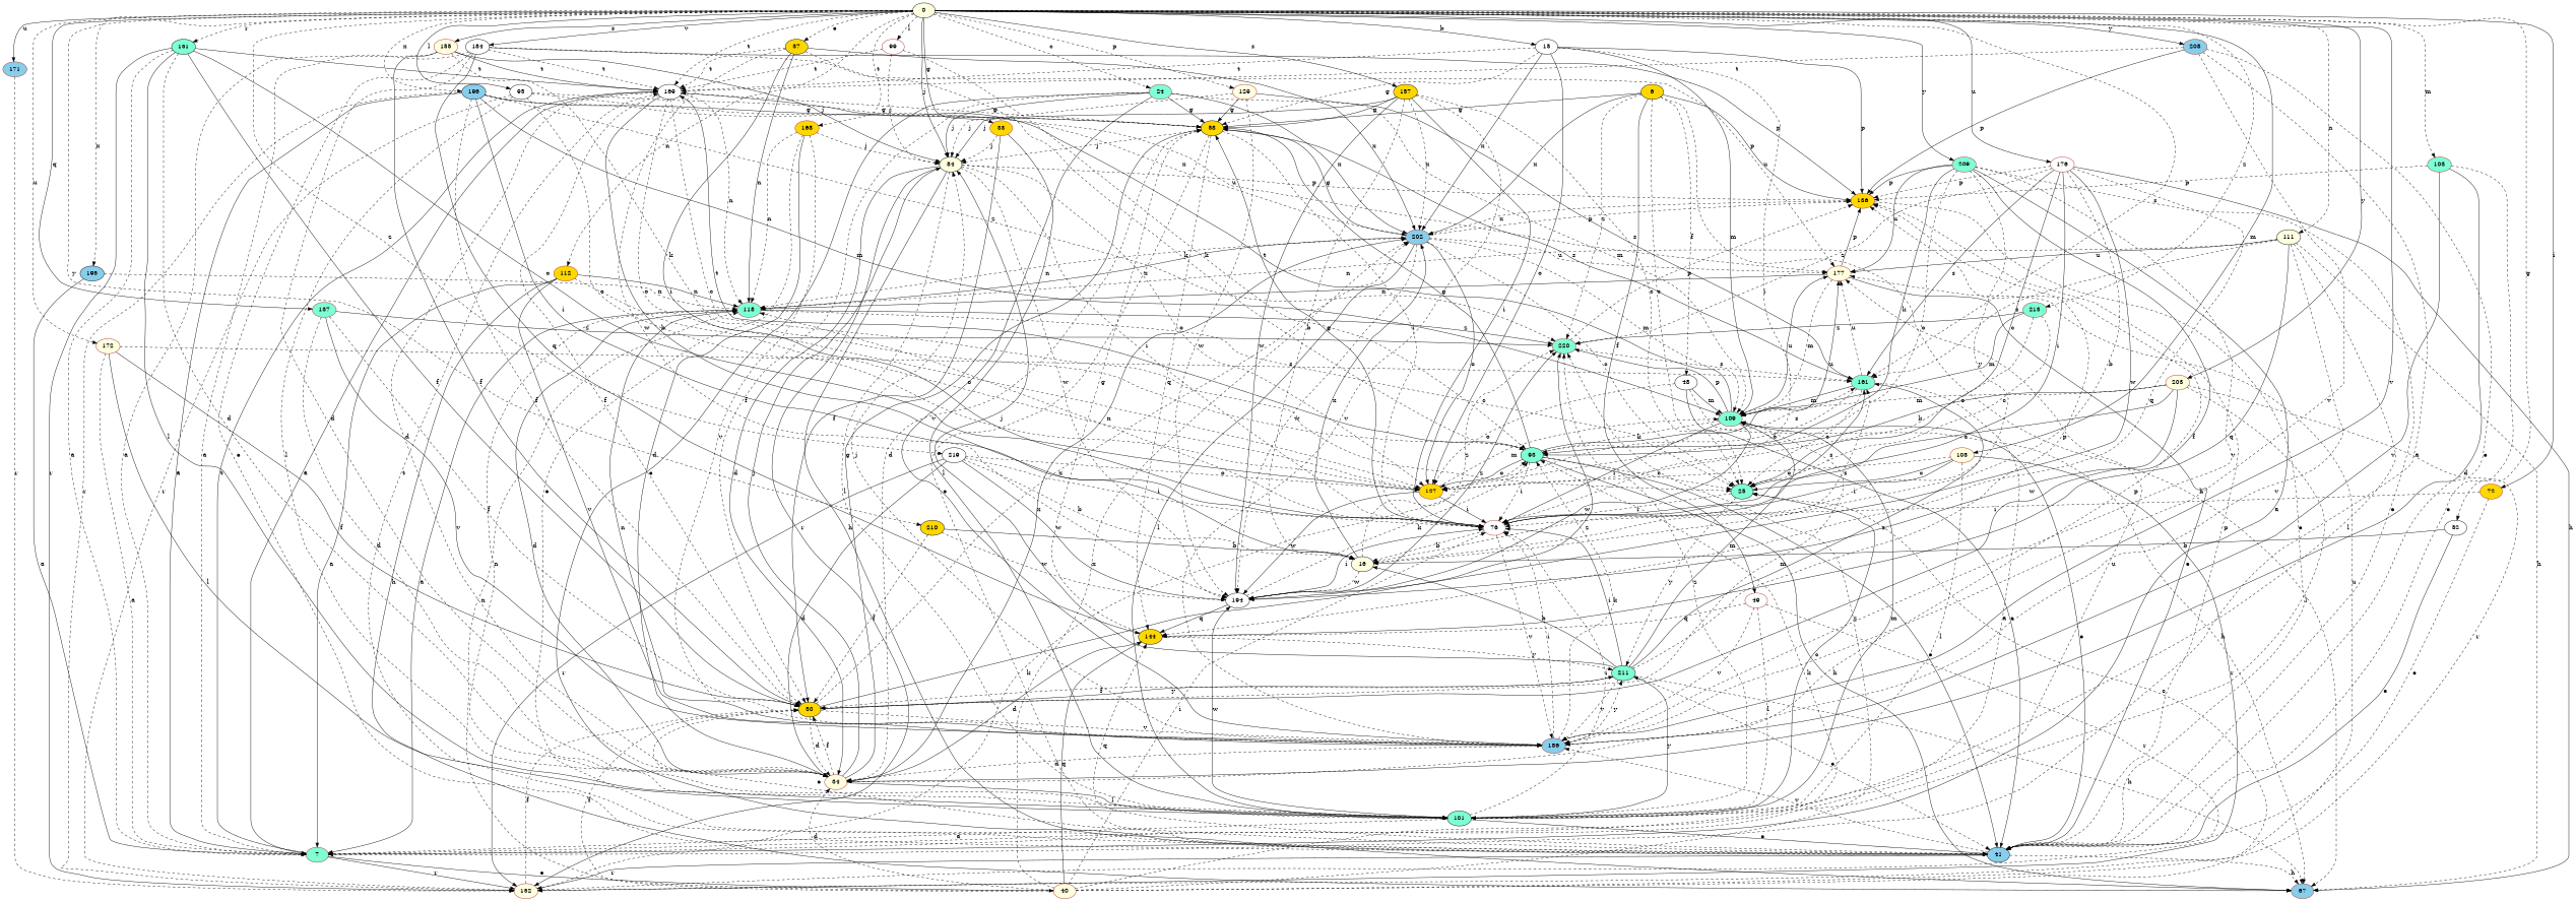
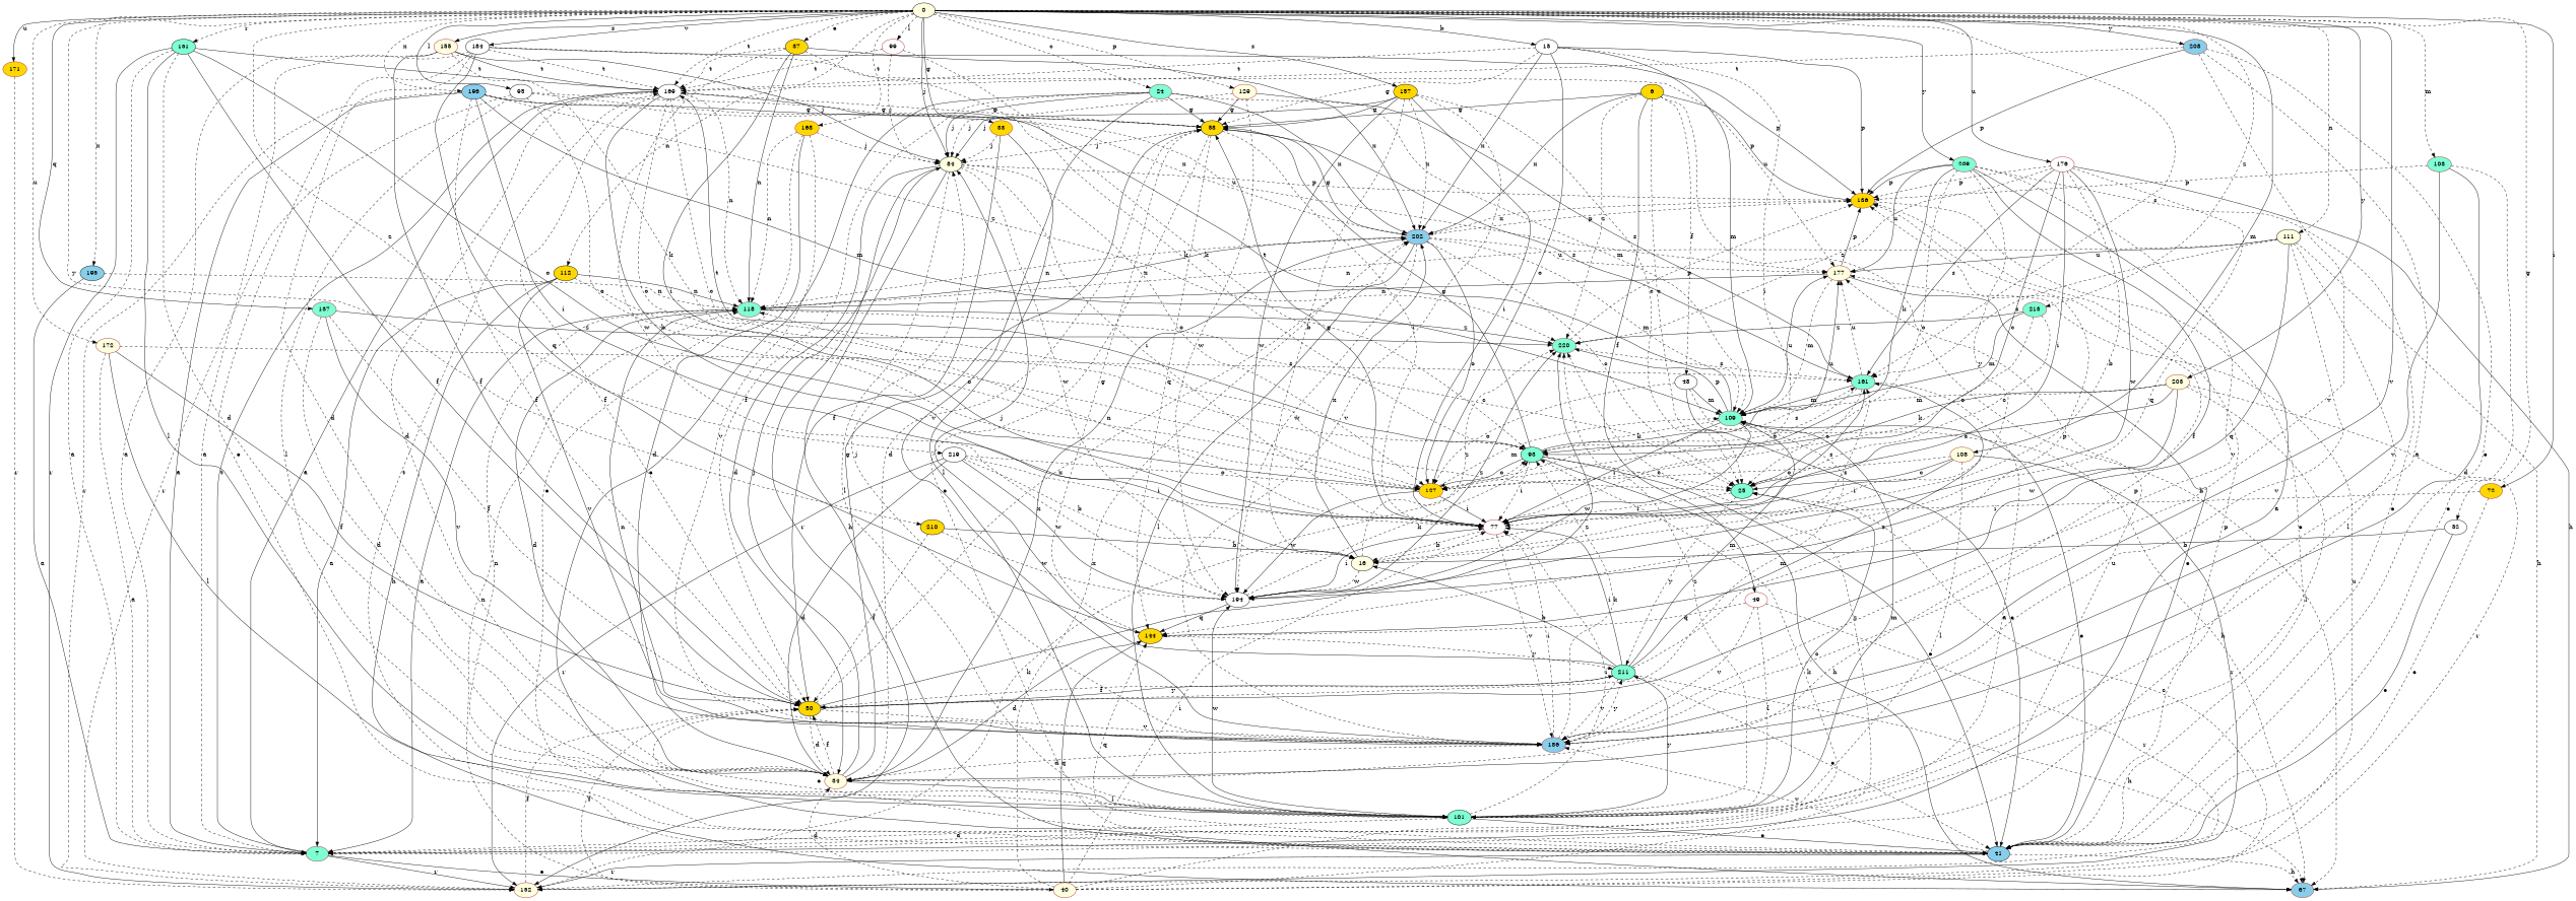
  strict digraph {
    node [color=brown fillcolor=aquamarine style=filled]
    edge [style=dashed]
    0 [color=black fillcolor=lightyellow]
    15 [color=black fillcolor=white]
    24
    37 [color=black fillcolor=gold]
    52 [color=black fillcolor=white]
    n6 [fillcolor=gold label=33]
    72 [fillcolor=gold]
    84 [color=black fillcolor=lightyellow]
    95 [color=black fillcolor=white]
    99 [fillcolor=white]
    103
    108 [fillcolor=lightyellow]
    111 [color=black fillcolor=lightyellow]
-   112 [fillcolor=gold]
+   112 [color=black fillcolor=gold]
    129 [fillcolor=lightyellow]
    137
    151 [color=black]
    155 [fillcolor=lightyellow]
    157 [color=black fillcolor=gold]
    161
    168 [fillcolor=gold]
    169 [color=black fillcolor=white]
-   171 [fillcolor=skyblue]
+   171 [fillcolor=gold]
    172 [fillcolor=lightyellow]
    176 [fillcolor=white]
    184 [color=black fillcolor=white]
    186 [fillcolor=skyblue]
    195 [color=black fillcolor=skyblue]
    196 [color=black fillcolor=skyblue]
    203 [fillcolor=lightyellow]
    208 [fillcolor=skyblue]
    209
    210 [color=black fillcolor=gold]
    213
    219 [color=black fillcolor=white]
    58 [color=black fillcolor=gold]
    136 [fillcolor=gold]
    202 [fillcolor=skyblue]
-   76 [fillcolor=white]
+   76 [fillcolor=white label=77]
    109
    127 [fillcolor=gold]
    41 [color=black fillcolor=skyblue]
    50 [color=black fillcolor=gold]
    194 [color=black fillcolor=white]
    93 [color=black]
    118
    16 [color=black fillcolor=lightyellow]
    101 [color=black]
    67 [fillcolor=skyblue]
    152 [fillcolor=lightyellow]
    34 [fillcolor=lightyellow]
    25 [color=black]
    177 [fillcolor=lightyellow]
    144 [color=black fillcolor=gold]
    7
    220
    211 [color=black]
    6 [color=black fillcolor=gold]
    48 [color=black fillcolor=white]
    49 [fillcolor=white]
    40 [fillcolor=lightyellow]
    0 -> 15 [label=b style=solid]
    0 -> 24 [label=c]
    0 -> 37 [label=e]
    0 -> 52 [label=g]
    0 -> n6 [label=g style=solid]
    0 -> 72 [label=i style=solid]
    0 -> 84 [label=j style=solid]
    0 -> 95 [label=l style=solid]
    0 -> 99 [label=l]
    0 -> 103 [label=m]
    0 -> 108 [label=m style=solid]
    0 -> 111 [label=n]
    0 -> 112 [label=n]
    0 -> 129 [label=p]
    0 -> 137 [label=q style=solid]
    0 -> 151 [label=r]
    0 -> 155 [label=s style=solid]
    0 -> 157 [label=s style=solid]
    0 -> 161 [label=s]
    0 -> 168 [label=t]
    0 -> 169 [label=t]
    0 -> 171 [label=u style=solid]
    0 -> 172 [label=u]
    0 -> 176 [label=u style=solid]
    0 -> 184 [label=v style=solid]
    0 -> 186 [label=v style=solid]
    0 -> 195 [label=x]
    0 -> 196 [label=x]
    0 -> 203 [label=y style=solid]
    0 -> 208 [label=y style=solid]
    0 -> 209 [label=y style=solid]
    0 -> 210 [label=y]
    0 -> 213 [label=z]
    0 -> 219 [label=z]
    15 -> 169 [label=t]
    15 -> 58 [label=g]
    15 -> 136 [label=p style=solid]
    15 -> 202 [label=x style=solid]
    15 -> 76 [label=i]
    15 -> 109 [label=m style=solid]
    15 -> 127 [label=o style=solid]
    24 -> 84 [label=j style=solid]
    24 -> 186 [label=v style=solid]
    24 -> 58 [label=g style=solid]
    24 -> 202 [label=x style=solid]
    24 -> 109 [label=m]
    24 -> 41 [label=e style=solid]
    24 -> 50 [label=f]
    37 -> 169 [label=t]
    37 -> 202 [label=x style=solid]
    37 -> 76 [label=i style=solid]
    37 -> 194 [label=w]
    37 -> 93 [label=k]
    37 -> 118 [label=n style=solid]
    52 -> 41 [label=e style=solid]
    52 -> 16 [label=b style=solid]
    n6 -> 84 [label=j]
    n6 -> 50 [label=f style=solid]
    n6 -> 101 [label=l style=solid]
    72 -> 76 [label=i]
    72 -> 41 [label=e]
    84 -> 136 [label=p]
    84 -> 76 [label=i]
    84 -> 127 [label=o]
    84 -> 194 [label=w]
    84 -> 101 [label=l]
    84 -> 67 [label=h style=solid]
    84 -> 152 [label=r style=solid]
    84 -> 34 [label=d style=solid]
    95 -> 58 [label=g]
    95 -> 202 [label=x]
    95 -> 127 [label=o]
    95 -> 101 [label=l]
    95 -> 152 [label=r]
    99 -> 84 [label=j]
    99 -> 169 [label=t]
    99 -> 93 [label=k]
    103 -> 186 [label=v style=solid]
    103 -> 136 [label=p]
    103 -> 41 [label=e]
    103 -> 34 [label=d style=solid]
    108 -> 76 [label=i style=solid]
    108 -> 127 [label=o]
    108 -> 101 [label=l]
    108 -> 152 [label=r style=solid]
    108 -> 25 [label=c style=solid]
    111 -> 161 [label=s]
    111 -> 186 [label=v]
    111 -> 118 [label=n]
    111 -> 101 [label=l]
    111 -> 67 [label=h]
    111 -> 177 [label=u style=solid]
    111 -> 144 [label=q style=solid]
    112 -> 186 [label=v style=solid]
    112 -> 127 [label=o]
    112 -> 118 [label=n style=solid]
    112 -> 67 [label=h style=solid]
    112 -> 7 [label=a style=solid]
    129 -> 84 [label=j]
    129 -> 161 [label=s style=solid]
    129 -> 58 [label=g style=solid]
    129 -> 194 [label=w]
    137 -> 186 [label=v style=solid]
    137 -> 50 [label=f]
    137 -> 34 [label=d]
    137 -> 220 [label=z style=solid]
    151 -> 169 [label=t style=solid]
    151 -> 127 [label=o style=solid]
    151 -> 50 [label=f style=solid]
    151 -> 101 [label=l style=solid]
    151 -> 152 [label=r style=solid]
    151 -> 34 [label=d]
    151 -> 7 [label=a]
    155 -> 84 [label=j style=solid]
    155 -> 169 [label=t style=solid]
    155 -> 50 [label=f style=solid]
    155 -> 93 [label=k]
    155 -> 7 [label=a]
    157 -> 84 [label=j style=solid]
    157 -> 186 [label=v]
    157 -> 58 [label=g style=solid]
    157 -> 202 [label=x]
    157 -> 76 [label=i style=solid]
    157 -> 194 [label=w style=solid]
    157 -> 16 [label=b]
    157 -> 25 [label=c]
    161 -> 109 [label=m style=solid]
    161 -> 127 [label=o]
    161 -> 25 [label=c]
    161 -> 177 [label=u]
    161 -> 7 [label=a]
    168 -> 84 [label=j]
    168 -> 186 [label=v]
    168 -> 41 [label=e]
    168 -> 118 [label=n]
    168 -> 34 [label=d style=solid]
    169 -> 58 [label=g]
    169 -> 127 [label=o]
    169 -> 50 [label=f]
    169 -> 118 [label=n]
    169 -> 16 [label=b style=solid]
    169 -> 34 [label=d]
    169 -> 25 [label=c]
    169 -> 7 [label=a style=solid]
    171 -> 152 [label=r]
    172 -> 161 [label=s]
    172 -> 50 [label=f style=solid]
    172 -> 101 [label=l style=solid]
    172 -> 7 [label=a]
    176 -> 161 [label=s style=solid]
    176 -> 136 [label=p]
    176 -> 76 [label=i style=solid]
    176 -> 194 [label=w style=solid]
    176 -> 16 [label=b]
    176 -> 67 [label=h style=solid]
    176 -> 25 [label=c style=solid]
    176 -> 144 [label=q]
    176 -> 220 [label=z]
    184 -> 169 [label=t]
    184 -> 136 [label=p style=solid]
    184 -> 41 [label=e]
    184 -> 34 [label=d]
    184 -> 177 [label=u]
    184 -> 144 [label=q style=solid]
    184 -> 7 [label=a]
    186 -> 84 [label=j]
    186 -> 76 [label=i]
    186 -> 93 [label=k]
    186 -> 118 [label=n style=solid]
    186 -> 34 [label=d]
    186 -> 211 [label=y]
    195 -> 118 [label=n]
    195 -> 7 [label=a style=solid]
    196 -> 58 [label=g style=solid]
    196 -> 76 [label=i style=solid]
    196 -> 109 [label=m style=solid]
    196 -> 50 [label=f]
    196 -> 152 [label=r]
    196 -> 177 [label=u]
    196 -> 7 [label=a style=solid]
    196 -> 220 [label=z]
    203 -> 109 [label=m]
    203 -> 194 [label=w style=solid]
    203 -> 93 [label=k style=solid]
    203 -> 101 [label=l]
    203 -> 152 [label=r]
    203 -> 25 [label=c style=solid]
    208 -> 169 [label=t]
    208 -> 186 [label=v]
    208 -> 136 [label=p style=solid]
    208 -> 41 [label=e]
    208 -> 7 [label=a]
    209 -> 186 [label=v]
    209 -> 136 [label=p style=solid]
    209 -> 127 [label=o]
    209 -> 41 [label=e]
    209 -> 50 [label=f style=solid]
    209 -> 93 [label=k style=solid]
    209 -> 16 [label=y]
    209 -> 177 [label=u style=solid]
    209 -> 7 [label=a style=solid]
    210 -> 50 [label=f]
    210 -> 194 [label=w]
    210 -> 16 [label=b style=solid]
    213 -> 109 [label=m style=solid]
    213 -> 127 [label=o]
    213 -> 25 [label=c]
    213 -> 220 [label=z style=solid]
    219 -> 76 [label=i]
    219 -> 127 [label=o]
    219 -> 194 [label=w style=solid]
    219 -> 16 [label=b]
    219 -> 152 [label=r style=solid]
    219 -> 34 [label=d style=solid]
    58 -> 84 [label=j]
    58 -> 161 [label=s style=solid]
    58 -> 76 [label=i]
    58 -> 41 [label=e]
    58 -> 34 [label=d]
    58 -> 144 [label=q]
    136 -> 202 [label=x]
    136 -> 41 [label=e]
    202 -> 58 [label=g style=solid]
    202 -> 136 [label=p]
    202 -> 109 [label=m]
    202 -> 127 [label=o style=solid]
    202 -> 194 [label=w]
    202 -> 118 [label=n]
    202 -> 101 [label=l style=solid]
    202 -> 25 [label=c]
    202 -> 177 [label=u]
    76 -> 161 [label=s style=solid]
    76 -> 186 [label=v]
    76 -> 58 [label=g style=solid]
    76 -> 118 [label=n]
    76 -> 16 [label=b]
    109 -> 169 [label=t style=solid]
    109 -> 76 [label=i style=solid]
    109 -> 41 [label=e style=solid]
    109 -> 194 [label=w style=solid]
    109 -> 93 [label=k]
    109 -> 177 [label=u style=solid]
    109 -> 220 [label=p style=solid]
    127 -> 76 [label=i style=solid]
    127 -> 109 [label=m]
    127 -> 194 [label=w style=solid]
    41 -> 169 [label=t]
    41 -> 186 [label=v]
    41 -> 136 [label=p]
    41 -> 67 [label=h]
    41 -> 152 [label=r style=solid]
    41 -> 144 [label=q]
    50 -> 186 [label=v]
    50 -> 202 [label=x]
    50 -> 109 [label=m]
    50 -> 41 [label=e]
    50 -> 34 [label=d]
    50 -> 220 [label=z style=solid]
    50 -> 211 [label=y style=solid]
    194 -> 76 [label=i style=solid]
    194 -> 93 [label=k]
    194 -> 144 [label=q style=solid]
    194 -> 220 [label=z style=solid]
    93 -> 161 [label=s]
    93 -> 169 [label=t style=solid]
    93 -> 58 [label=g style=solid]
    93 -> 76 [label=i]
    93 -> 127 [label=o style=solid]
    93 -> 41 [label=e style=solid]
    93 -> 67 [label=h style=solid]
    93 -> 25 [label=c]
    93 -> 177 [label=u style=solid]
    118 -> 202 [label=x style=solid]
    118 -> 34 [label=d style=solid]
    118 -> 25 [label=c]
    118 -> 7 [label=a style=solid]
    118 -> 220 [label=z style=solid]
    16 -> 161 [label=s]
    16 -> 202 [label=x style=solid]
    16 -> 194 [label=w]
    16 -> 220 [label=z]
    101 -> 76 [label=i]
    101 -> 109 [label=m style=solid]
    101 -> 41 [label=e style=solid]
    101 -> 194 [label=w style=solid]
    101 -> 118 [label=n]
    101 -> 25 [label=c style=solid]
    101 -> 7 [label=a]
    101 -> 220 [label=z]
    101 -> 211 [label=y style=solid]
    152 -> 50 [label=f]
    152 -> 93 [label=k]
    34 -> 84 [label=j style=solid]
    34 -> 58 [label=g style=solid]
    34 -> 136 [label=p]
    34 -> 202 [label=x style=solid]
    34 -> 50 [label=f]
    34 -> 101 [label=l style=solid]
    25 -> 76 [label=i]
    25 -> 211 [label=y]
    177 -> 136 [label=p style=solid]
    177 -> 109 [label=m]
    177 -> 41 [label=e style=solid]
    177 -> 118 [label=n style=solid]
    144 -> 58 [label=g]
    144 -> 34 [label=d style=solid]
    144 -> 211 [label=y]
    7 -> 169 [label=t style=solid]
    7 -> 152 [label=r style=solid]
    7 -> 177 [label=u]
    7 -> 40 [label=e style=solid]
    220 -> 161 [label=s]
    220 -> 136 [label=p]
    211 -> 84 [label=j style=solid]
    211 -> 161 [label=s style=solid]
    211 -> 186 [label=v]
    211 -> 136 [label=p]
    211 -> 76 [label=i style=solid]
    211 -> 109 [label=m style=solid]
    211 -> 41 [label=e]
    211 -> 50 [label=f]
    211 -> 16 [label=b style=solid]
    211 -> 67 [label=h]
    6 -> 58 [label=g style=solid]
    6 -> 136 [label=p style=solid]
    6 -> 202 [label=x style=solid]
    6 -> 67 [label=h]
    6 -> 25 [label=c]
    6 -> 220 [label=z]
    6 -> 48 [label=f]
    6 -> 49 [label=f style=solid]
    48 -> 109 [label=m style=solid]
    48 -> 127 [label=o]
    48 -> 41 [label=e style=solid]
    48 -> 67 [label=h]
    49 -> 186 [label=v]
    49 -> 101 [label=l]
    49 -> 152 [label=r]
    49 -> 144 [label=q]
    40 -> 202 [label=x]
    40 -> 76 [label=i]
    40 -> 50 [label=f]
    40 -> 93 [label=k]
    40 -> 118 [label=n]
    40 -> 34 [label=d]
    40 -> 25 [label=c]
    40 -> 177 [label=u]
    40 -> 144 [label=q style=solid]
    40 -> 220 [label=z]
  }
